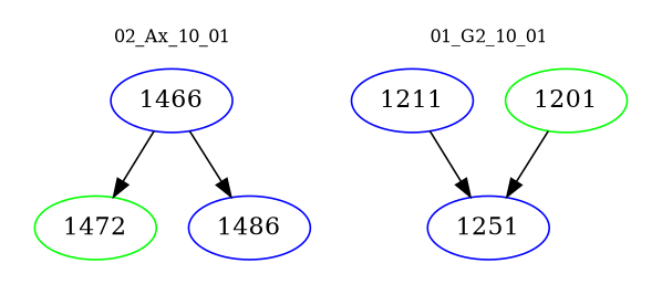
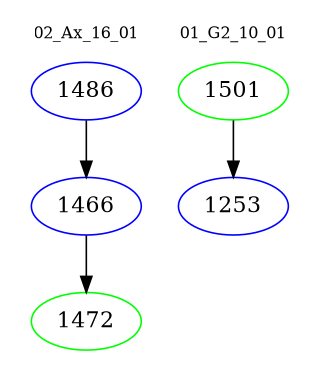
  digraph {
    node [color=blue]
    edge [color=black]
    n1 [color=green label=1472]
    n2 [label=1466]
    n3 [label=1486]
-   n4 [color=green label=1201]
-   n5 [label=1211]
-   n6 [label=1251]
+   n4 [color=green label=1501]
+   n6 [label=1253]
    subgraph cluster_1 {
      color=white
      fontsize=10
-     label="02_Ax_10_01"
+     label="02_Ax_16_01"
      n1
      n2
      n3
    }
    subgraph cluster_2 {
      color=white
      fontsize=10
      label="01_G2_10_01"
      n4
-     n5
      n6
    }
    n2 -> n1
-   n2 -> n3
+   n3 -> n2
    n4 -> n6
-   n5 -> n6
  }
